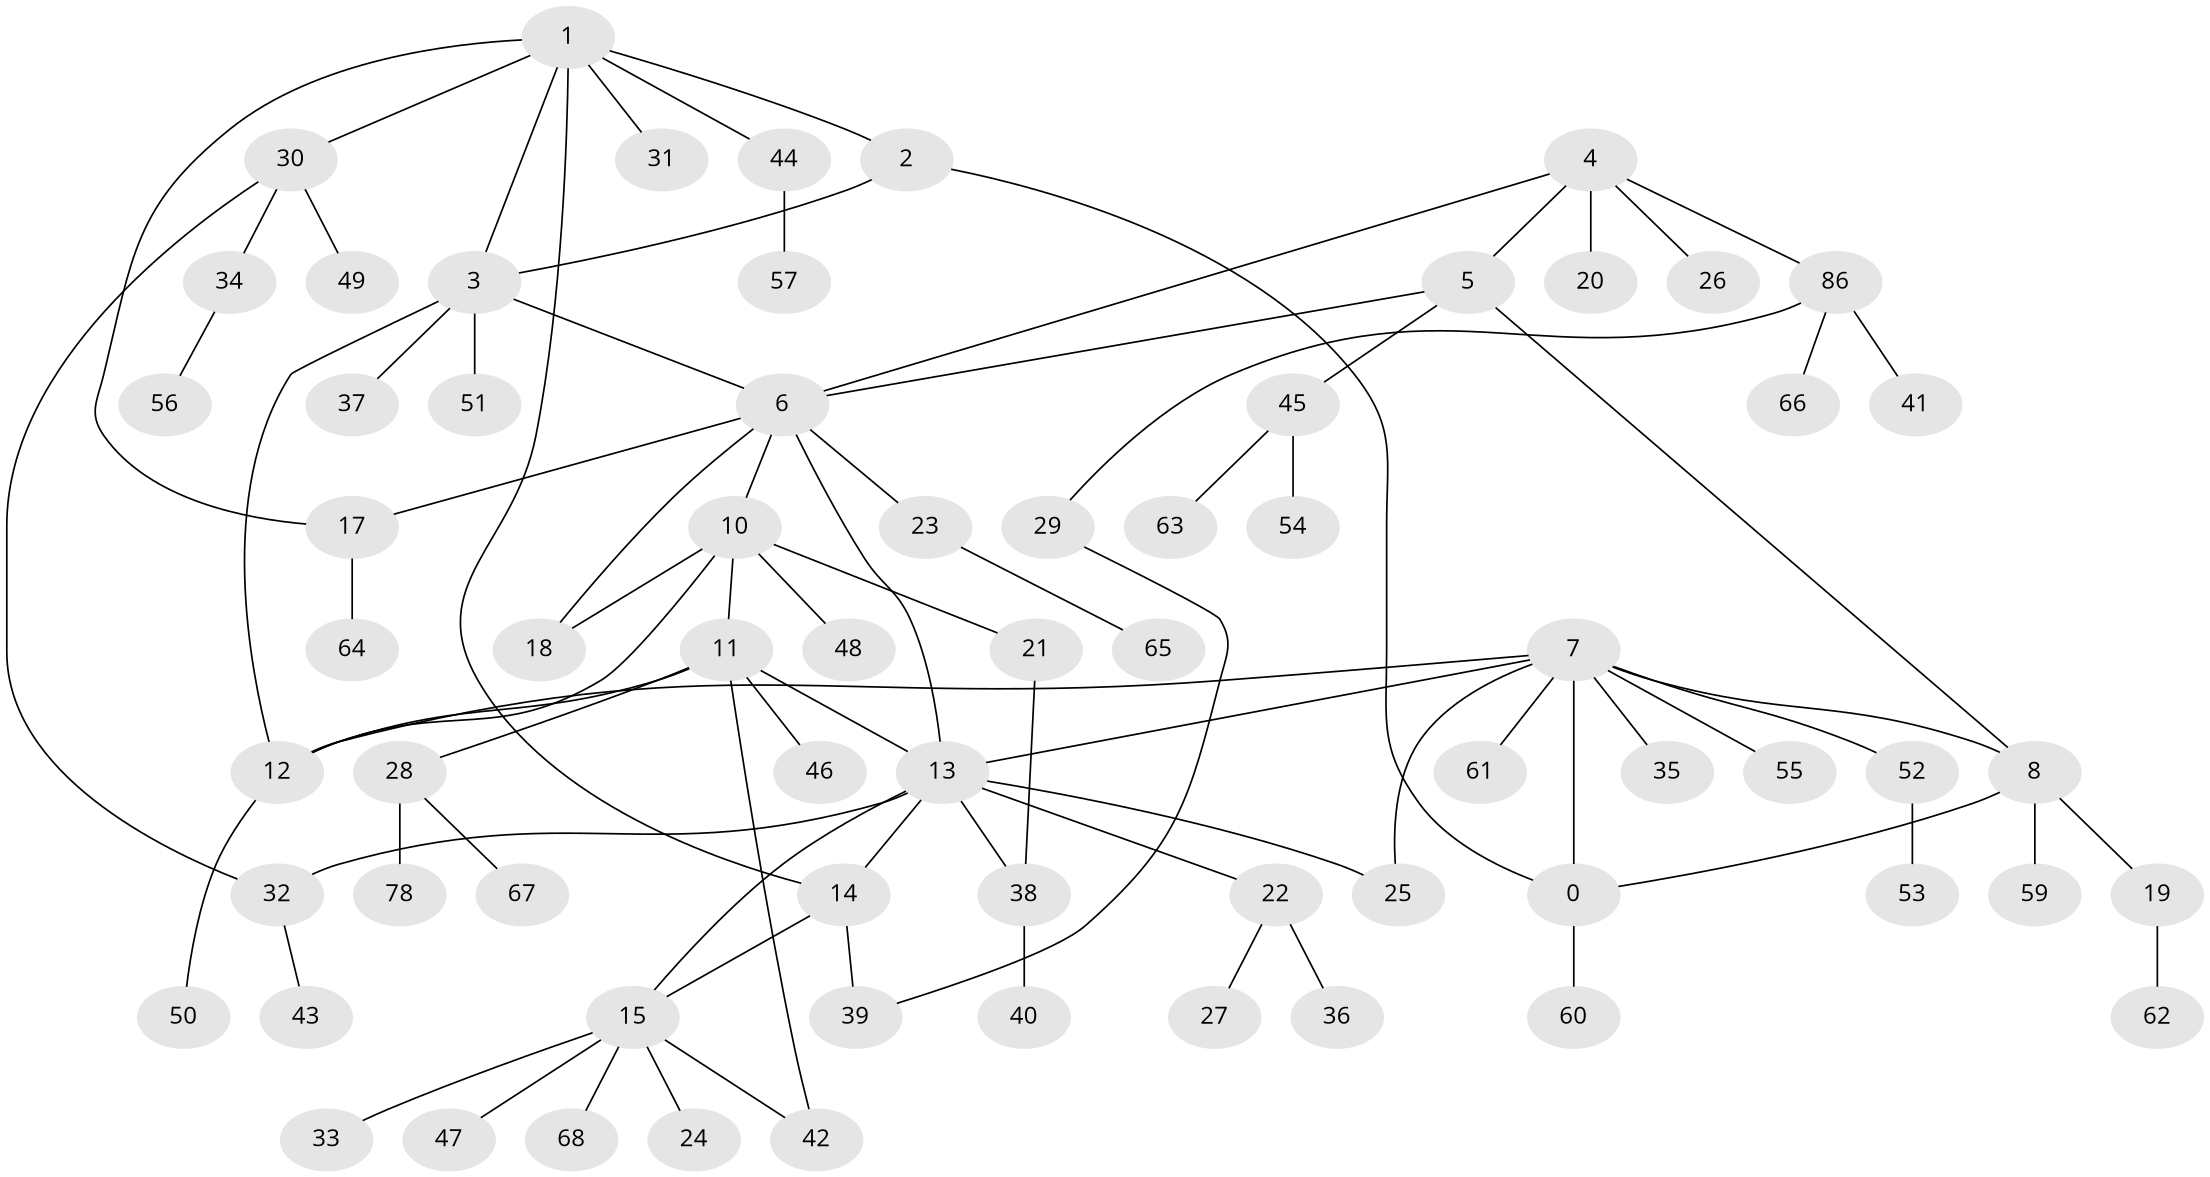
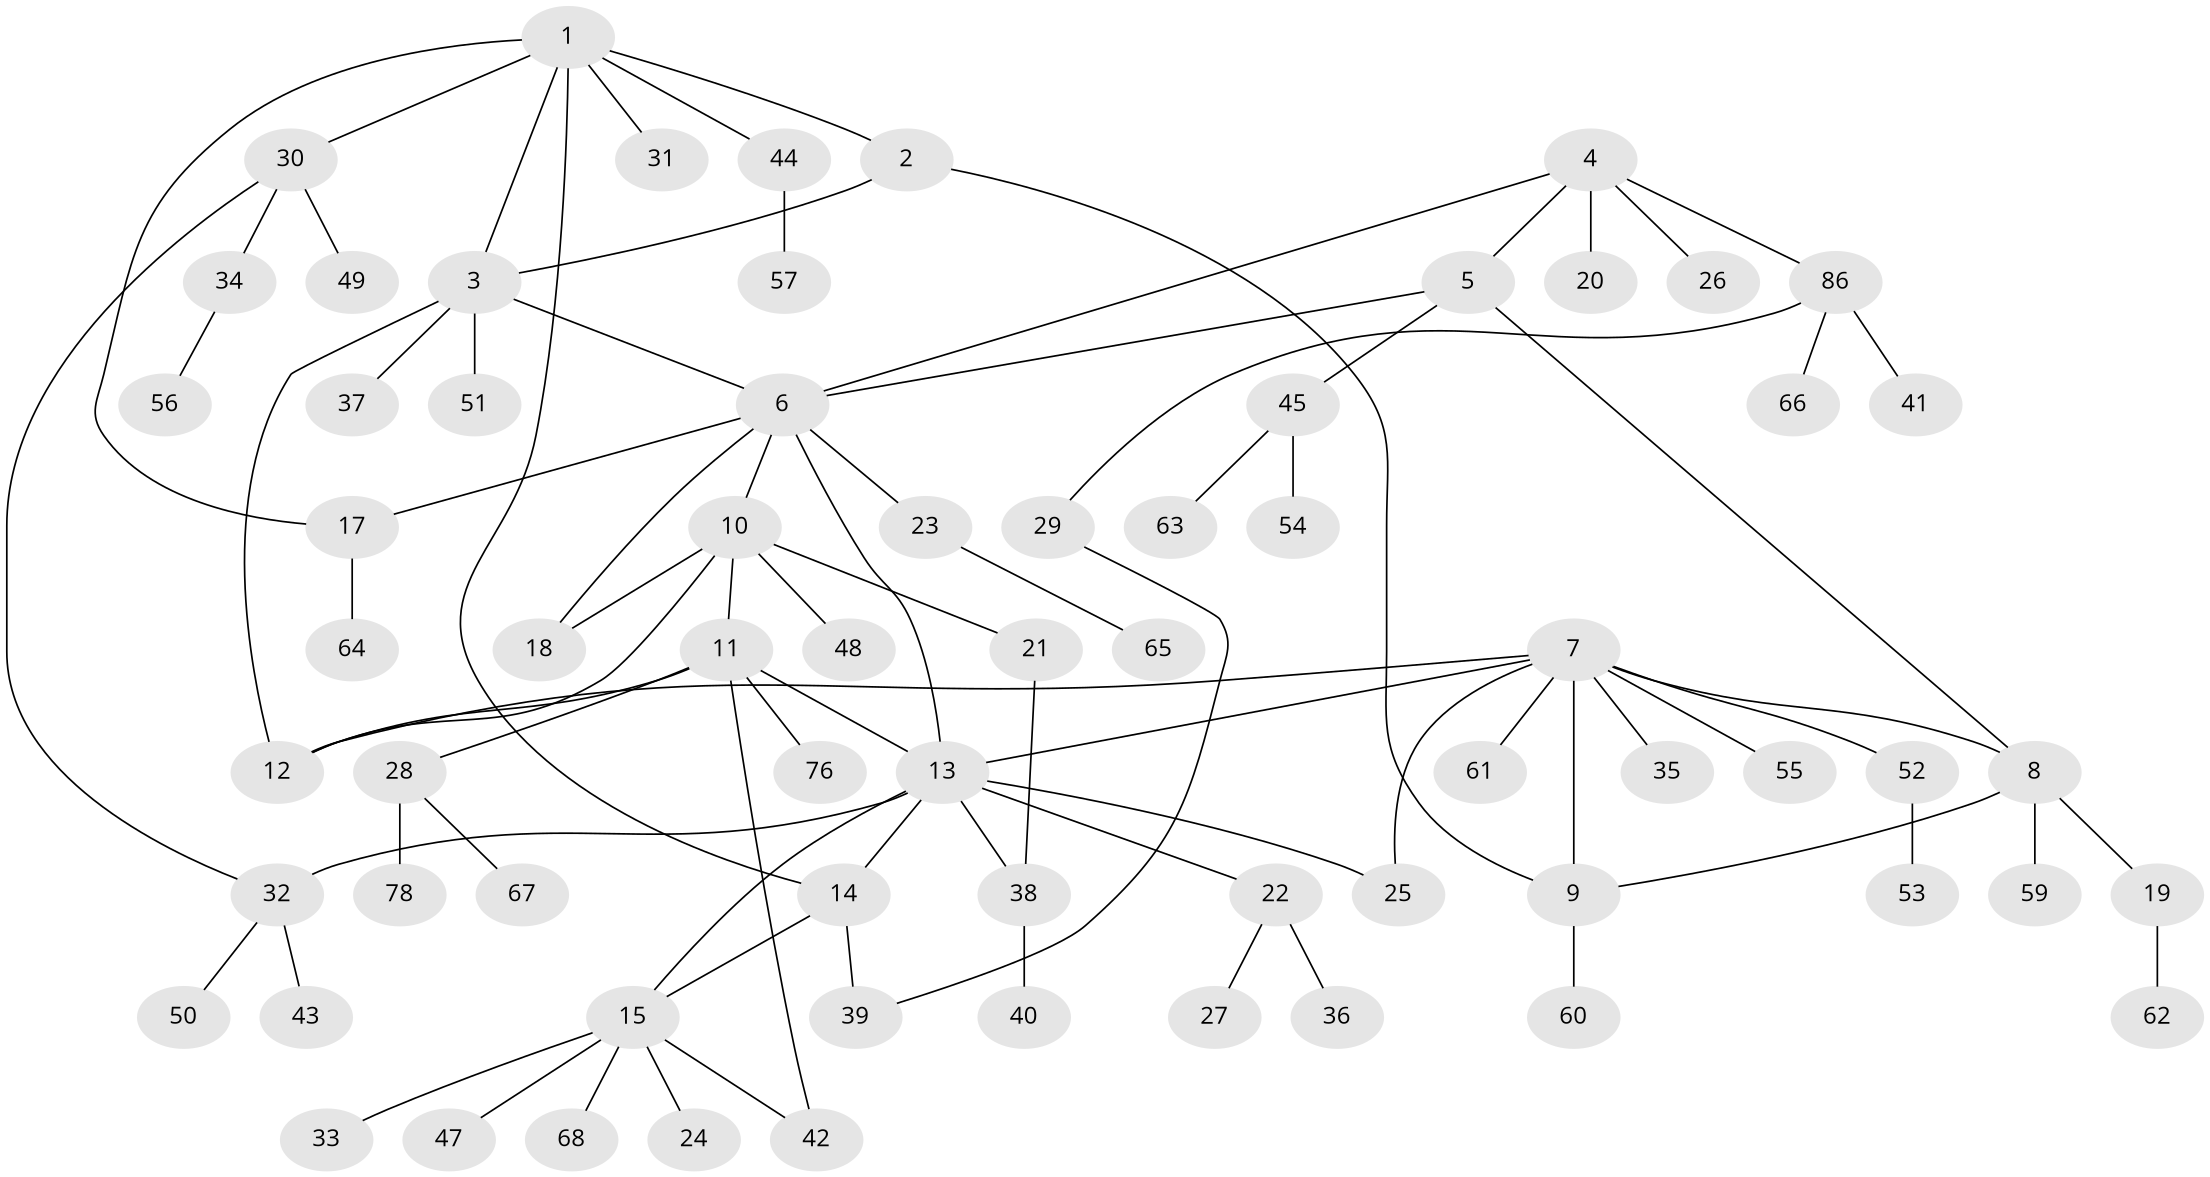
  graph {
    fontname="Open Sans"
    node [color=gray90 fontname="Open Sans" style=filled]
    edge [fontname="Open Sans"]
    1
    2
    3
    14
    17
    30
    31
    44
-   9 [label=0]
+   9
    6
    12
    37
    51
    15
    39
    64
    32
    34
    49
    57
    60
    10
    13
    18
    23
    50
    4
    5
    n29 [label=86]
    20
    26
    8
    45
    29
    41
    66
    19
    59
    54
    63
    11
    21
    48
    25
    22
    38
    65
    7
    35
    52
    55
    61
    53
    62
    28
    42
-   46
+   46 [label=76]
    n58 [label=78]
    67
    24
    33
    47
    68
    27
    36
    43
    40
    56
    1 -- 2
    1 -- 3
    1 -- 14
    1 -- 17
    1 -- 30
    1 -- 31
    1 -- 44
    2 -- 3
    2 -- 9
    3 -- 6
    3 -- 12
    3 -- 37
    3 -- 51
    14 -- 15
    14 -- 39
    17 -- 64
    30 -- 32
    30 -- 34
    30 -- 49
    44 -- 57
    9 -- 60
    6 -- 17
    6 -- 10
    6 -- 13
    6 -- 18
    6 -- 23
-   12 -- 50
+   32 -- 50
    15 -- 42
    15 -- 24
    15 -- 33
    15 -- 47
    15 -- 68
    32 -- 43
    34 -- 56
    10 -- 12
    10 -- 18
    10 -- 11
    10 -- 21
    10 -- 48
    13 -- 14
    13 -- 15
    13 -- 32
    13 -- 25
    13 -- 22
    13 -- 38
    23 -- 65
    4 -- 6
    4 -- 5
    4 -- n29
    4 -- 20
    4 -- 26
    5 -- 6
    5 -- 8
    5 -- 45
    n29 -- 29
    n29 -- 41
    n29 -- 66
    8 -- 9
    8 -- 19
    8 -- 59
    45 -- 54
    45 -- 63
    29 -- 39
    19 -- 62
    11 -- 12
    11 -- 13
    11 -- 28
    11 -- 42
    11 -- 46
    21 -- 38
    22 -- 27
    22 -- 36
    38 -- 40
    7 -- 9
    7 -- 12
    7 -- 13
    7 -- 8
    7 -- 25
    7 -- 35
    7 -- 52
    7 -- 55
    7 -- 61
    52 -- 53
    28 -- n58
    28 -- 67
  }
